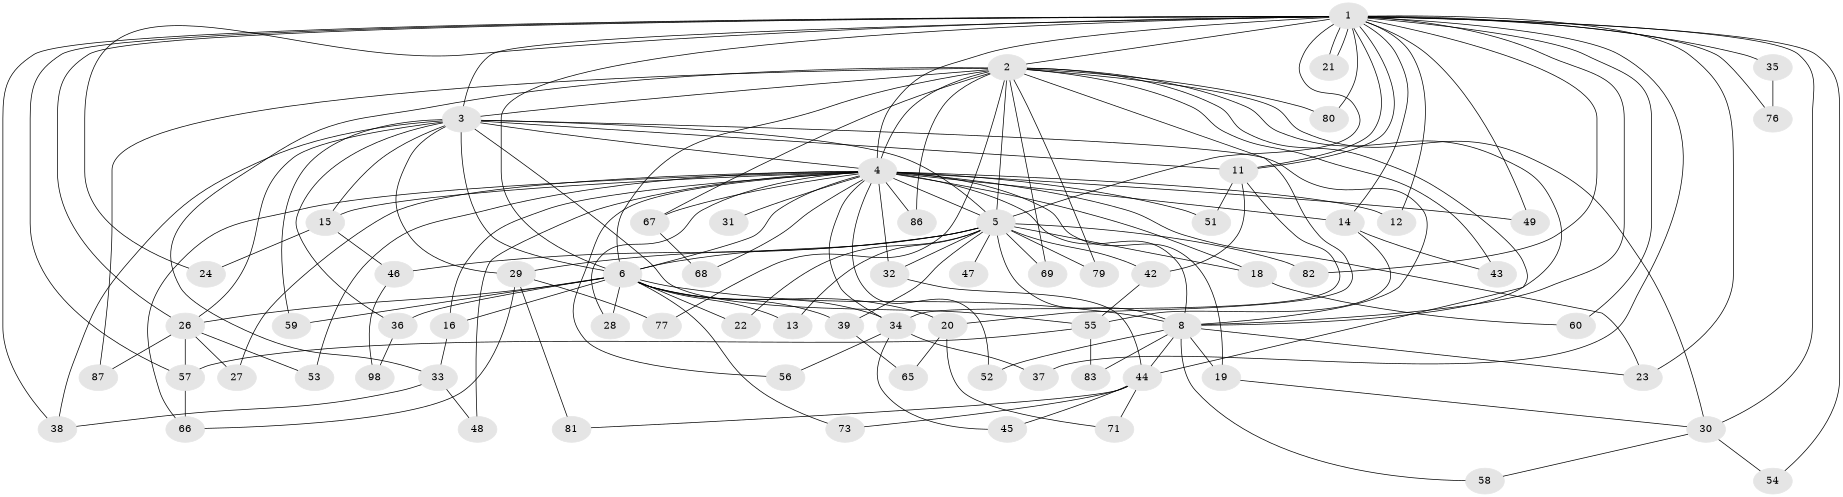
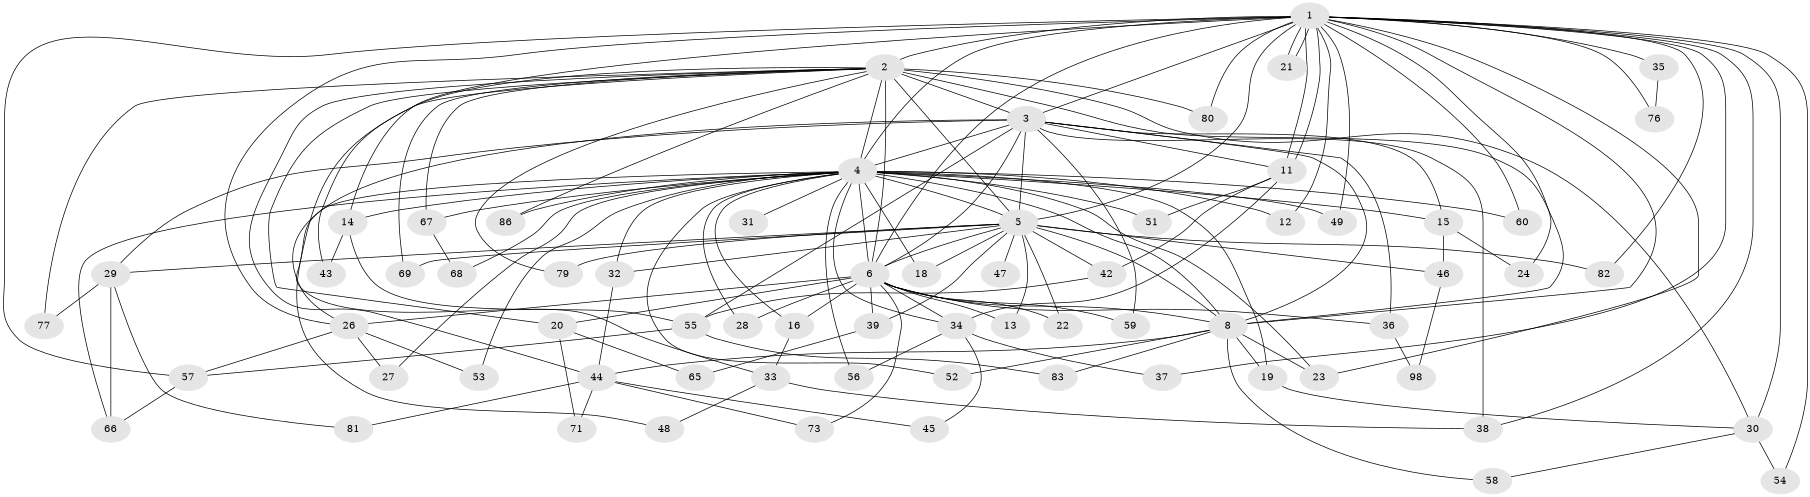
  graph {
    node [color=gray90 style=filled]
    1 [super="+84"]
    2 [super="+10"]
    3 [super="+62"]
    4 [super="+7"]
    5 [super="+9"]
    6 [super="+72"]
    8 [super="+41"]
    11 [super="+25"]
    12
    14 [super="+17"]
    21
    23
    24
    26 [super="+85"]
    30 [super="+89"]
    35
    37
    38
    49 [super="+61"]
    54
    57 [super="+70"]
    60
    76
    80
    82
    20
    33 [super="+40"]
    43
    44 [super="+64"]
    67
    69
    77
    79
    86
-   87
    15
    29 [super="+63"]
    36
    55
    59
    68
    16
    18
    19 [super="+50"]
    27
    28
    31
    32
    34 [super="+78"]
    48
    51
    52
    53
    56
    66 [super="+74"]
    13
    22
    39
    42
    46
    47
    73
    58
    83
    65
    71
    81
    45
    n69 [label=98]
    1 -- 2 [weight=3]
    1 -- 3
    1 -- 4 [weight=2]
    1 -- 5 [weight=2]
    1 -- 6
    1 -- 8
    1 -- 11
    1 -- 11
    1 -- 12
    1 -- 14
    1 -- 21
    1 -- 21
    1 -- 23
    1 -- 24
    1 -- 26
    1 -- 30
    1 -- 35
    1 -- 37
    1 -- 38
    1 -- 49
    1 -- 54
    1 -- 57
    1 -- 60
    1 -- 76
    1 -- 80
    1 -- 82
    2 -- 3 [weight=2]
    2 -- 4 [weight=4]
    2 -- 5 [weight=4]
    2 -- 6 [weight=2]
    2 -- 8 [weight=2]
    2 -- 30
    2 -- 80
    2 -- 20
    2 -- 33
    2 -- 43
    2 -- 44
    2 -- 67
    2 -- 69
    2 -- 77
    2 -- 79
    2 -- 86
-   2 -- 87
    3 -- 4 [weight=2]
    3 -- 5 [weight=2]
    3 -- 6
    3 -- 8
    3 -- 11
    3 -- 26
    3 -- 38
    3 -- 15
    3 -- 29 [weight=2]
    3 -- 36
    3 -- 55
    3 -- 59
    4 -- 5 [weight=4]
    4 -- 6 [weight=2]
    4 -- 8 [weight=2]
    4 -- 12
    4 -- 14 [weight=2]
    4 -- 23
    4 -- 49 [weight=2]
-   18 -- 60
+   4 -- 60
    4 -- 67
    4 -- 86
    4 -- 15
    4 -- 68
    4 -- 16
    4 -- 18
    4 -- 19
    4 -- 27
    4 -- 28
    4 -- 31 [weight=2]
    4 -- 32
    4 -- 34
    4 -- 48
    4 -- 51
    4 -- 52
    4 -- 53
    4 -- 56
    4 -- 66
    5 -- 6 [weight=3]
    5 -- 8 [weight=2]
    5 -- 82
    5 -- 69
    5 -- 79
    5 -- 29
    5 -- 18
    5 -- 32
    5 -- 13
    5 -- 22
    5 -- 39
    5 -- 42
    5 -- 46
    5 -- 47 [weight=2]
    6 -- 8
    6 -- 26
    6 -- 20
    6 -- 36
    6 -- 59
    6 -- 16
    6 -- 28
    6 -- 34
    6 -- 13
    6 -- 22
    6 -- 39
    6 -- 73
    8 -- 23
    8 -- 44
    8 -- 19 [weight=2]
    8 -- 52
    8 -- 58
    8 -- 83
    11 -- 34
    11 -- 51
    11 -- 42
    14 -- 43
    14 -- 55
    26 -- 57
-   26 -- 87
    26 -- 27
    26 -- 53
    30 -- 54
    30 -- 58
    35 -- 76
    57 -- 66
    20 -- 65
    20 -- 71
    33 -- 38
    33 -- 48
    44 -- 73
    44 -- 71
    44 -- 81
    44 -- 45
    67 -- 68
    15 -- 24
    15 -- 46
    29 -- 77
    29 -- 66
    29 -- 81
    36 -- n69
    55 -- 57
    55 -- 83
    16 -- 33
    19 -- 30
    32 -- 44
    34 -- 37
    34 -- 56
    34 -- 45
    39 -- 65
    42 -- 55
    46 -- n69
  }
